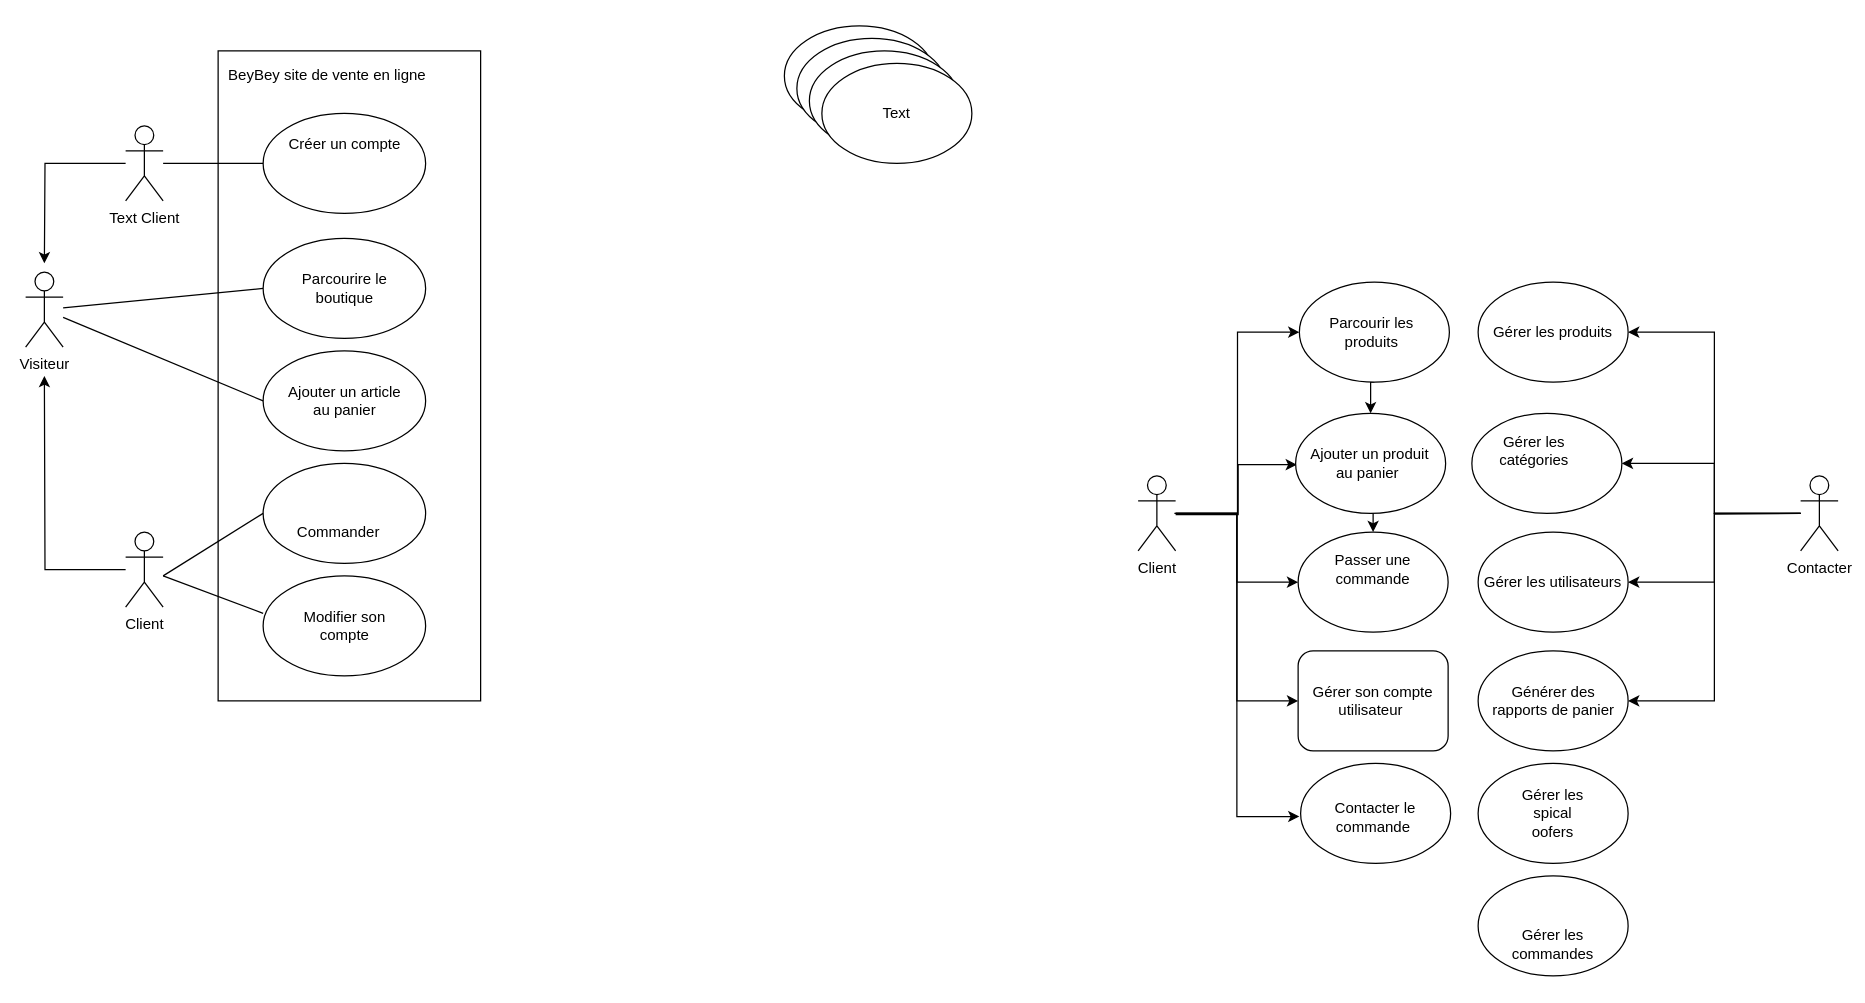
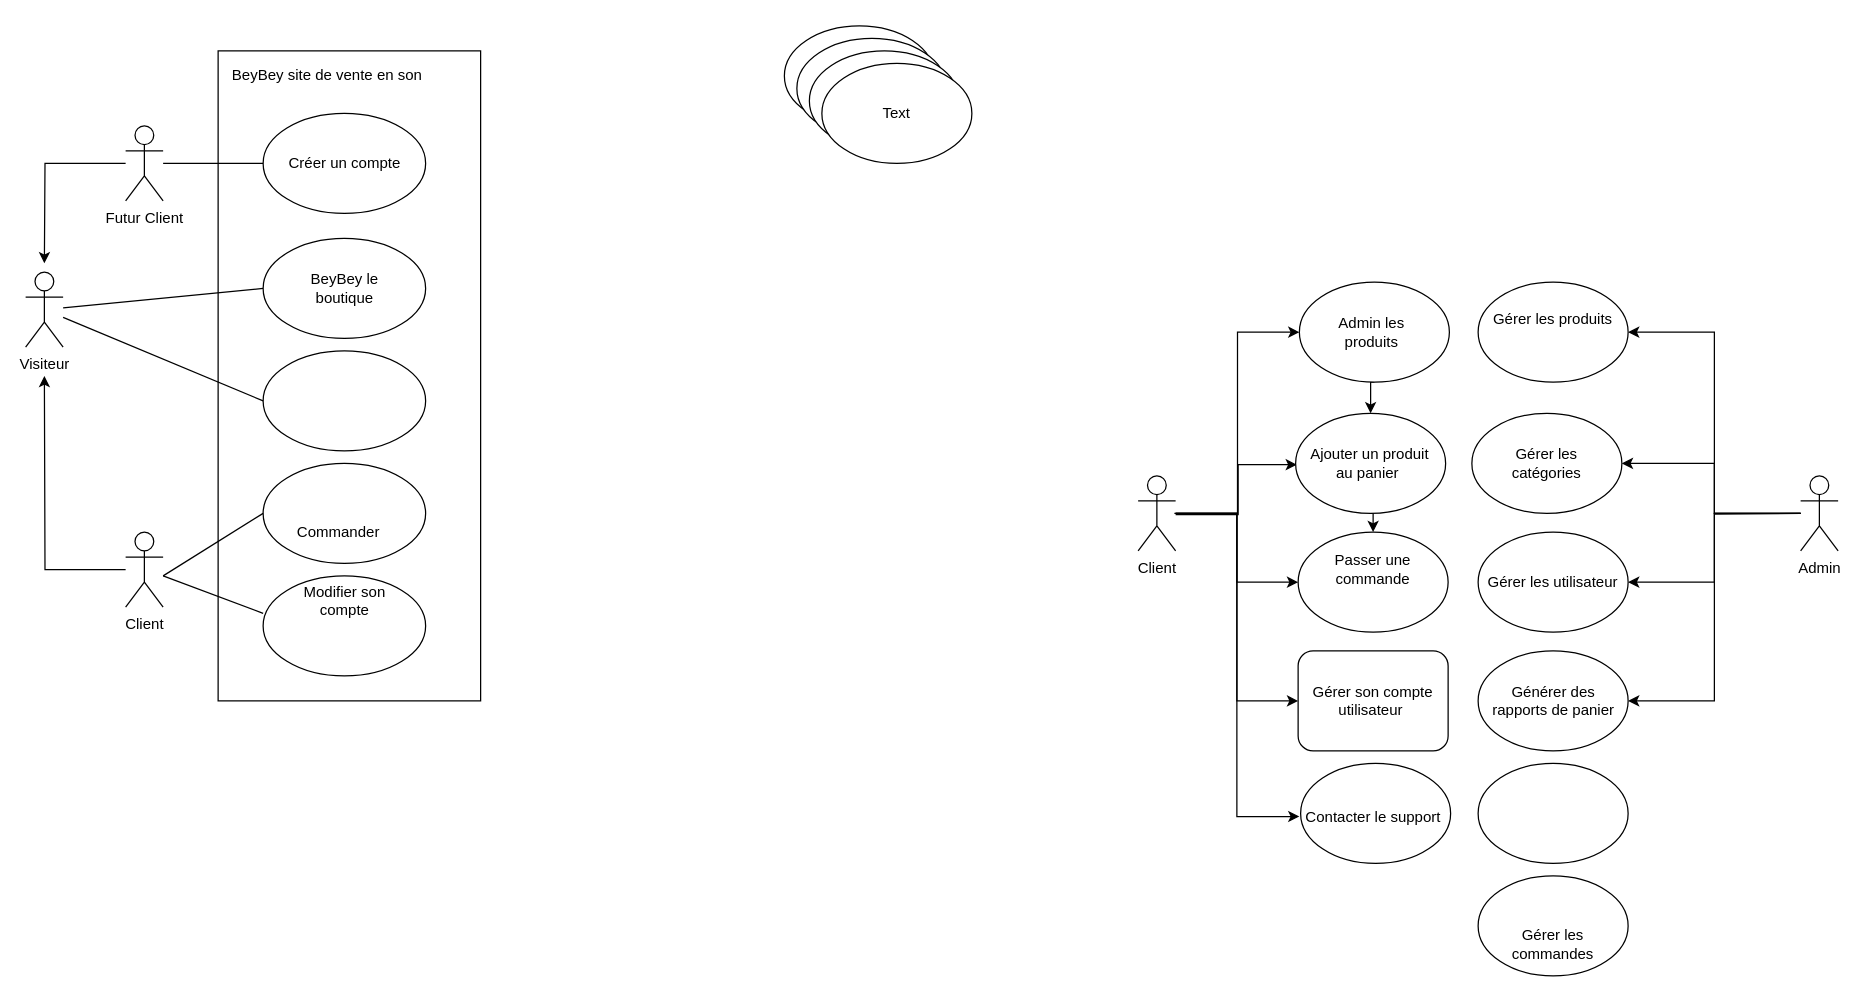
  <mxCell id="0" />
  <mxCell id="1" parent="0" />
  <mxCell id="2" value="" style="edgeStyle=orthogonalEdgeStyle;rounded=0;orthogonalLoop=1;jettySize=auto;html=1;" edge="1" parent="1" source="3"><mxGeometry relative="1" as="geometry"><mxPoint x="35" y="210" as="targetPoint" /></mxGeometry></mxCell>
- <mxCell id="3" value="Text&amp;nbsp;&lt;span style=&quot;background-color: transparent; color: light-dark(rgb(0, 0, 0), rgb(255, 255, 255));&quot;&gt;Client&lt;/span&gt;" style="shape=umlActor;verticalLabelPosition=bottom;verticalAlign=top;html=1;outlineConnect=0;" vertex="1" parent="1"><mxGeometry x="100" y="100" width="30" height="60" as="geometry" /></mxCell>
+ <mxCell id="3" value="Futur&amp;nbsp;&lt;span style=&quot;background-color: transparent; color: light-dark(rgb(0, 0, 0), rgb(255, 255, 255));&quot;&gt;Client&lt;/span&gt;" style="shape=umlActor;verticalLabelPosition=bottom;verticalAlign=top;html=1;outlineConnect=0;" vertex="1" parent="1"><mxGeometry x="100" y="100" width="30" height="60" as="geometry" /></mxCell>
  <mxCell id="4" style="edgeStyle=orthogonalEdgeStyle;rounded=0;orthogonalLoop=1;jettySize=auto;html=1;entryX=1;entryY=0.5;entryDx=0;entryDy=0;" edge="1" parent="1" source="8" target="54"><mxGeometry relative="1" as="geometry" /></mxCell>
  <mxCell id="5" style="edgeStyle=orthogonalEdgeStyle;rounded=0;orthogonalLoop=1;jettySize=auto;html=1;" edge="1" parent="1" target="56"><mxGeometry relative="1" as="geometry"><mxPoint x="1440" y="410" as="sourcePoint" /><mxPoint x="1300" y="370" as="targetPoint" /><Array as="points"><mxPoint x="1371" y="410" /><mxPoint x="1371" y="370" /></Array></mxGeometry></mxCell>
  <mxCell id="6" style="edgeStyle=orthogonalEdgeStyle;rounded=0;orthogonalLoop=1;jettySize=auto;html=1;" edge="1" parent="1" source="8" target="58"><mxGeometry relative="1" as="geometry" /></mxCell>
  <mxCell id="7" style="edgeStyle=orthogonalEdgeStyle;rounded=0;orthogonalLoop=1;jettySize=auto;html=1;entryX=1;entryY=0.5;entryDx=0;entryDy=0;" edge="1" parent="1" target="60"><mxGeometry relative="1" as="geometry"><mxPoint x="1440" y="410" as="sourcePoint" /></mxGeometry></mxCell>
- <mxCell id="8" value="Contacter" style="shape=umlActor;verticalLabelPosition=bottom;verticalAlign=top;html=1;outlineConnect=0;" vertex="1" parent="1"><mxGeometry x="1440" y="380" width="30" height="60" as="geometry" /></mxCell>
+ <mxCell id="8" value="Admin" style="shape=umlActor;verticalLabelPosition=bottom;verticalAlign=top;html=1;outlineConnect=0;" vertex="1" parent="1"><mxGeometry x="1440" y="380" width="30" height="60" as="geometry" /></mxCell>
  <mxCell id="9" value="" style="ellipse;whiteSpace=wrap;html=1;" vertex="1" parent="1"><mxGeometry x="627" y="20" width="120" height="80" as="geometry" /></mxCell>
  <mxCell id="10" value="Text" style="text;html=1;align=center;verticalAlign=middle;whiteSpace=wrap;rounded=0;" vertex="1" parent="1"><mxGeometry x="657" y="45" width="60" height="30" as="geometry" /></mxCell>
  <mxCell id="11" value="" style="ellipse;whiteSpace=wrap;html=1;" vertex="1" parent="1"><mxGeometry x="637" y="30" width="120" height="80" as="geometry" /></mxCell>
  <mxCell id="12" value="Text" style="text;html=1;align=center;verticalAlign=middle;whiteSpace=wrap;rounded=0;" vertex="1" parent="1"><mxGeometry x="667" y="55" width="60" height="30" as="geometry" /></mxCell>
  <mxCell id="13" value="" style="ellipse;whiteSpace=wrap;html=1;" vertex="1" parent="1"><mxGeometry x="647" y="40" width="120" height="80" as="geometry" /></mxCell>
  <mxCell id="14" value="Text" style="text;html=1;align=center;verticalAlign=middle;whiteSpace=wrap;rounded=0;" vertex="1" parent="1"><mxGeometry x="677" y="65" width="60" height="30" as="geometry" /></mxCell>
  <mxCell id="15" value="" style="ellipse;whiteSpace=wrap;html=1;" vertex="1" parent="1"><mxGeometry x="657" y="50" width="120" height="80" as="geometry" /></mxCell>
  <mxCell id="16" value="Text" style="text;html=1;align=center;verticalAlign=middle;whiteSpace=wrap;rounded=0;" vertex="1" parent="1"><mxGeometry x="687" y="75" width="60" height="30" as="geometry" /></mxCell>
  <mxCell id="17" value="" style="ellipse;whiteSpace=wrap;html=1;" vertex="1" parent="1"><mxGeometry x="1040" y="610" width="120" height="80" as="geometry" /></mxCell>
- <mxCell id="18" value="Contacter le commande&amp;nbsp;" style="text;html=1;align=center;verticalAlign=middle;whiteSpace=wrap;rounded=0;" vertex="1" parent="1"><mxGeometry x="1040" y="635" width="120" height="35" as="geometry" /></mxCell>
- <mxCell id="19" value="BeyBey site de vente en ligne" style="text;html=1;align=center;verticalAlign=middle;whiteSpace=wrap;rounded=0;" vertex="1" parent="1"><mxGeometry x="170" y="45" width="183" height="30" as="geometry" /></mxCell>
+ <mxCell id="18" value="Contacter le support&amp;nbsp;" style="text;html=1;align=center;verticalAlign=middle;whiteSpace=wrap;rounded=0;" vertex="1" parent="1"><mxGeometry x="1040" y="635" width="120" height="35" as="geometry" /></mxCell>
+ <mxCell id="19" value="BeyBey site de vente en son" style="text;html=1;align=center;verticalAlign=middle;whiteSpace=wrap;rounded=0;" vertex="1" parent="1"><mxGeometry x="170" y="45" width="183" height="30" as="geometry" /></mxCell>
  <mxCell id="20" value="&lt;div&gt;&lt;br&gt;&lt;/div&gt;" style="ellipse;whiteSpace=wrap;html=1;verticalAlign=top;" vertex="1" parent="1"><mxGeometry x="210" y="90" width="130" height="80" as="geometry" /></mxCell>
  <mxCell id="21" value="" style="edgeStyle=orthogonalEdgeStyle;rounded=0;orthogonalLoop=1;jettySize=auto;html=1;" edge="1" parent="1" source="22"><mxGeometry relative="1" as="geometry"><mxPoint x="35" y="300" as="targetPoint" /></mxGeometry></mxCell>
  <mxCell id="22" value="Client" style="shape=umlActor;verticalLabelPosition=bottom;verticalAlign=top;html=1;outlineConnect=0;" vertex="1" parent="1"><mxGeometry x="100" y="425" width="30" height="60" as="geometry" /></mxCell>
  <mxCell id="23" value="Visiteur" style="shape=umlActor;verticalLabelPosition=bottom;verticalAlign=top;html=1;outlineConnect=0;" vertex="1" parent="1"><mxGeometry x="20" y="217" width="30" height="60" as="geometry" /></mxCell>
- <mxCell id="24" value="Créer un compte" style="text;html=1;align=center;verticalAlign=middle;whiteSpace=wrap;rounded=0;" vertex="1" parent="1"><mxGeometry x="222.5" y="100" width="105" height="30" as="geometry" /></mxCell>
+ <mxCell id="24" value="Créer un compte" style="text;html=1;align=center;verticalAlign=middle;whiteSpace=wrap;rounded=0;" vertex="1" parent="1"><mxGeometry x="222.5" y="115" width="105" height="30" as="geometry" /></mxCell>
  <mxCell id="25" value="&lt;div&gt;&lt;br&gt;&lt;/div&gt;" style="ellipse;whiteSpace=wrap;html=1;verticalAlign=top;" vertex="1" parent="1"><mxGeometry x="210" y="190" width="130" height="80" as="geometry" /></mxCell>
- <mxCell id="26" value="Parcourire le boutique" style="text;html=1;align=center;verticalAlign=middle;whiteSpace=wrap;rounded=0;" vertex="1" parent="1"><mxGeometry x="222.5" y="215" width="105" height="30" as="geometry" /></mxCell>
+ <mxCell id="26" value="BeyBey le boutique" style="text;html=1;align=center;verticalAlign=middle;whiteSpace=wrap;rounded=0;" vertex="1" parent="1"><mxGeometry x="222.5" y="215" width="105" height="30" as="geometry" /></mxCell>
  <mxCell id="27" value="&lt;div&gt;&lt;br&gt;&lt;/div&gt;" style="ellipse;whiteSpace=wrap;html=1;verticalAlign=top;" vertex="1" parent="1"><mxGeometry x="210" y="280" width="130" height="80" as="geometry" /></mxCell>
- <mxCell id="28" value="Ajouter un article au panier" style="text;html=1;align=center;verticalAlign=middle;whiteSpace=wrap;rounded=0;" vertex="1" parent="1"><mxGeometry x="222.5" y="305" width="105" height="30" as="geometry" /></mxCell>
  <mxCell id="29" value="&lt;div&gt;&lt;br&gt;&lt;/div&gt;" style="ellipse;whiteSpace=wrap;html=1;verticalAlign=top;" vertex="1" parent="1"><mxGeometry x="210" y="370" width="130" height="80" as="geometry" /></mxCell>
  <mxCell id="30" value="Commander" style="text;html=1;align=center;verticalAlign=middle;whiteSpace=wrap;rounded=0;" vertex="1" parent="1"><mxGeometry x="217.5" y="410" width="105" height="30" as="geometry" /></mxCell>
  <mxCell id="31" value="&lt;div&gt;&lt;br&gt;&lt;/div&gt;" style="ellipse;whiteSpace=wrap;html=1;verticalAlign=top;" vertex="1" parent="1"><mxGeometry x="210" y="460" width="130" height="80" as="geometry" /></mxCell>
- <mxCell id="32" value="Modifier son compte" style="text;html=1;align=center;verticalAlign=middle;whiteSpace=wrap;rounded=0;" vertex="1" parent="1"><mxGeometry x="222.5" y="485" width="105" height="30" as="geometry" /></mxCell>
+ <mxCell id="32" value="Modifier son compte" style="text;html=1;align=center;verticalAlign=middle;whiteSpace=wrap;rounded=0;" vertex="1" parent="1"><mxGeometry x="222.5" y="465" width="105" height="30" as="geometry" /></mxCell>
  <mxCell id="33" value="" style="line;strokeWidth=1;fillColor=none;align=left;verticalAlign=middle;spacingTop=-1;spacingLeft=3;spacingRight=3;rotatable=0;labelPosition=right;points=[];portConstraint=eastwest;strokeColor=inherit;" vertex="1" parent="1"><mxGeometry x="130" y="126" width="80" height="8" as="geometry" /></mxCell>
  <mxCell id="34" value="" style="endArrow=none;html=1;rounded=0;entryX=0;entryY=0.5;entryDx=0;entryDy=0;" edge="1" parent="1" source="23" target="25"><mxGeometry width="50" height="50" relative="1" as="geometry"><mxPoint x="100" y="295" as="sourcePoint" /><mxPoint x="150" y="245" as="targetPoint" /></mxGeometry></mxCell>
  <mxCell id="35" value="" style="endArrow=none;html=1;rounded=0;entryX=0;entryY=0.5;entryDx=0;entryDy=0;" edge="1" parent="1" source="23" target="27"><mxGeometry width="50" height="50" relative="1" as="geometry"><mxPoint x="50" y="250" as="sourcePoint" /><mxPoint x="220" y="240" as="targetPoint" /></mxGeometry></mxCell>
  <mxCell id="36" value="" style="endArrow=none;html=1;rounded=0;entryX=0;entryY=0.5;entryDx=0;entryDy=0;" edge="1" parent="1" target="29"><mxGeometry width="50" height="50" relative="1" as="geometry"><mxPoint x="130" y="460" as="sourcePoint" /><mxPoint x="280" y="524" as="targetPoint" /></mxGeometry></mxCell>
  <mxCell id="37" value="" style="endArrow=none;html=1;rounded=0;entryX=0;entryY=0.375;entryDx=0;entryDy=0;entryPerimeter=0;" edge="1" parent="1" target="31"><mxGeometry width="50" height="50" relative="1" as="geometry"><mxPoint x="130" y="460" as="sourcePoint" /><mxPoint x="210" y="504" as="targetPoint" /></mxGeometry></mxCell>
  <mxCell id="38" value="" style="rounded=0;whiteSpace=wrap;html=1;fillColor=none;" vertex="1" parent="1"><mxGeometry x="174" y="40" width="210" height="520" as="geometry" /></mxCell>
  <mxCell id="39" style="edgeStyle=orthogonalEdgeStyle;rounded=0;orthogonalLoop=1;jettySize=auto;html=1;entryX=0;entryY=0.5;entryDx=0;entryDy=0;" edge="1" parent="1" source="44" target="52"><mxGeometry relative="1" as="geometry" /></mxCell>
  <mxCell id="40" style="edgeStyle=orthogonalEdgeStyle;rounded=0;orthogonalLoop=1;jettySize=auto;html=1;entryX=0;entryY=0.5;entryDx=0;entryDy=0;" edge="1" parent="1"><mxGeometry relative="1" as="geometry"><mxPoint x="940" y="411.034" as="sourcePoint" /><mxPoint x="1037" y="371" as="targetPoint" /><Array as="points"><mxPoint x="990" y="411" /><mxPoint x="990" y="371" /></Array></mxGeometry></mxCell>
  <mxCell id="41" style="edgeStyle=orthogonalEdgeStyle;rounded=0;orthogonalLoop=1;jettySize=auto;html=1;entryX=0;entryY=0.5;entryDx=0;entryDy=0;" edge="1" parent="1" source="44" target="46"><mxGeometry relative="1" as="geometry" /></mxCell>
  <mxCell id="42" style="edgeStyle=orthogonalEdgeStyle;rounded=0;orthogonalLoop=1;jettySize=auto;html=1;entryX=0;entryY=0.5;entryDx=0;entryDy=0;" edge="1" parent="1" source="44" target="45"><mxGeometry relative="1" as="geometry" /></mxCell>
  <mxCell id="43" style="edgeStyle=orthogonalEdgeStyle;rounded=0;orthogonalLoop=1;jettySize=auto;html=1;entryX=0;entryY=0.5;entryDx=0;entryDy=0;" edge="1" parent="1"><mxGeometry relative="1" as="geometry"><mxPoint x="939" y="410.034" as="sourcePoint" /><mxPoint x="1039" y="652.5" as="targetPoint" /><Array as="points"><mxPoint x="989" y="410" /><mxPoint x="989" y="653" /></Array></mxGeometry></mxCell>
  <mxCell id="44" value="Client" style="shape=umlActor;verticalLabelPosition=bottom;verticalAlign=top;html=1;outlineConnect=0;" vertex="1" parent="1"><mxGeometry x="910" y="380" width="30" height="60" as="geometry" /></mxCell>
  <mxCell id="45" value="Gérer son compte utilisateur&amp;nbsp;" style="whiteSpace=wrap;html=1;rounded=1;" vertex="1" parent="1"><mxGeometry x="1038" y="520" width="120" height="80" as="geometry" /></mxCell>
  <mxCell id="46" value="" style="ellipse;whiteSpace=wrap;html=1;" vertex="1" parent="1"><mxGeometry x="1038" y="425" width="120" height="80" as="geometry" /></mxCell>
  <mxCell id="47" value="Passer une commande" style="text;html=1;align=center;verticalAlign=middle;whiteSpace=wrap;rounded=0;" vertex="1" parent="1"><mxGeometry x="1060" y="440" width="76" height="30" as="geometry" /></mxCell>
  <mxCell id="48" style="edgeStyle=orthogonalEdgeStyle;rounded=0;orthogonalLoop=1;jettySize=auto;html=1;exitX=0.5;exitY=1;exitDx=0;exitDy=0;entryX=0.5;entryY=0;entryDx=0;entryDy=0;" edge="1" parent="1" source="49" target="46"><mxGeometry relative="1" as="geometry" /></mxCell>
  <mxCell id="49" value="" style="ellipse;whiteSpace=wrap;html=1;" vertex="1" parent="1"><mxGeometry x="1036" y="330" width="120" height="80" as="geometry" /></mxCell>
  <mxCell id="50" value="Ajouter un produit au panier&amp;nbsp;" style="text;html=1;align=center;verticalAlign=middle;whiteSpace=wrap;rounded=0;" vertex="1" parent="1"><mxGeometry x="1043.5" y="355" width="103" height="30" as="geometry" /></mxCell>
  <mxCell id="51" style="edgeStyle=orthogonalEdgeStyle;rounded=0;orthogonalLoop=1;jettySize=auto;html=1;exitX=0.5;exitY=1;exitDx=0;exitDy=0;entryX=0.5;entryY=0;entryDx=0;entryDy=0;" edge="1" parent="1" source="52" target="49"><mxGeometry relative="1" as="geometry" /></mxCell>
  <mxCell id="52" value="" style="ellipse;whiteSpace=wrap;html=1;" vertex="1" parent="1"><mxGeometry x="1039" y="225" width="120" height="80" as="geometry" /></mxCell>
- <mxCell id="53" value="Parcourir les&lt;div&gt;produits&lt;/div&gt;" style="text;html=1;align=center;verticalAlign=middle;whiteSpace=wrap;rounded=0;" vertex="1" parent="1"><mxGeometry x="1062" y="250" width="70" height="30" as="geometry" /></mxCell>
+ <mxCell id="53" value="Admin les&lt;div&gt;produits&lt;/div&gt;" style="text;html=1;align=center;verticalAlign=middle;whiteSpace=wrap;rounded=0;" vertex="1" parent="1"><mxGeometry x="1062" y="250" width="70" height="30" as="geometry" /></mxCell>
  <mxCell id="54" value="" style="ellipse;whiteSpace=wrap;html=1;" vertex="1" parent="1"><mxGeometry x="1182" y="225" width="120" height="80" as="geometry" /></mxCell>
- <mxCell id="55" value="Gérer les produits" style="text;html=1;align=center;verticalAlign=middle;whiteSpace=wrap;rounded=0;" vertex="1" parent="1"><mxGeometry x="1187" y="250" width="110" height="30" as="geometry" /></mxCell>
+ <mxCell id="55" value="Gérer les produits" style="text;html=1;align=center;verticalAlign=middle;whiteSpace=wrap;rounded=0;" vertex="1" parent="1"><mxGeometry x="1187" y="240" width="110" height="30" as="geometry" /></mxCell>
  <mxCell id="56" value="" style="ellipse;whiteSpace=wrap;html=1;" vertex="1" parent="1"><mxGeometry x="1177" y="330" width="120" height="80" as="geometry" /></mxCell>
- <mxCell id="57" value="Gérer les catégories" style="text;html=1;align=center;verticalAlign=middle;whiteSpace=wrap;rounded=0;" vertex="1" parent="1"><mxGeometry x="1197" y="345" width="60" height="30" as="geometry" /></mxCell>
+ <mxCell id="57" value="Gérer les catégories" style="text;html=1;align=center;verticalAlign=middle;whiteSpace=wrap;rounded=0;" vertex="1" parent="1"><mxGeometry x="1207" y="355" width="60" height="30" as="geometry" /></mxCell>
  <mxCell id="58" value="" style="ellipse;whiteSpace=wrap;html=1;" vertex="1" parent="1"><mxGeometry x="1182" y="425" width="120" height="80" as="geometry" /></mxCell>
- <mxCell id="59" value="Gérer les utilisateurs" style="text;html=1;align=center;verticalAlign=middle;whiteSpace=wrap;rounded=0;" vertex="1" parent="1"><mxGeometry x="1168" y="450" width="148" height="30" as="geometry" /></mxCell>
+ <mxCell id="59" value="Gérer les utilisateur" style="text;html=1;align=center;verticalAlign=middle;whiteSpace=wrap;rounded=0;" vertex="1" parent="1"><mxGeometry x="1168" y="450" width="148" height="30" as="geometry" /></mxCell>
  <mxCell id="60" value="" style="ellipse;whiteSpace=wrap;html=1;" vertex="1" parent="1"><mxGeometry x="1182" y="520" width="120" height="80" as="geometry" /></mxCell>
  <mxCell id="61" value="Générer des rapports de panier" style="text;html=1;align=center;verticalAlign=middle;whiteSpace=wrap;rounded=0;" vertex="1" parent="1"><mxGeometry x="1187.5" y="545" width="109" height="30" as="geometry" /></mxCell>
  <mxCell id="62" value="" style="ellipse;whiteSpace=wrap;html=1;" vertex="1" parent="1"><mxGeometry x="1182" y="610" width="120" height="80" as="geometry" /></mxCell>
- <mxCell id="63" value="Gérer les spical oofers" style="text;html=1;align=center;verticalAlign=middle;whiteSpace=wrap;rounded=0;" vertex="1" parent="1"><mxGeometry x="1212" y="635" width="60" height="30" as="geometry" /></mxCell>
  <mxCell id="64" value="" style="ellipse;whiteSpace=wrap;html=1;" vertex="1" parent="1"><mxGeometry x="1182" y="700" width="120" height="80" as="geometry" /></mxCell>
  <mxCell id="65" value="Gérer les commandes" style="text;html=1;align=center;verticalAlign=middle;whiteSpace=wrap;rounded=0;" vertex="1" parent="1"><mxGeometry x="1212" y="740" width="60" height="30" as="geometry" /></mxCell>
